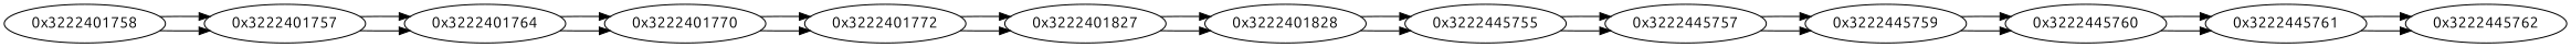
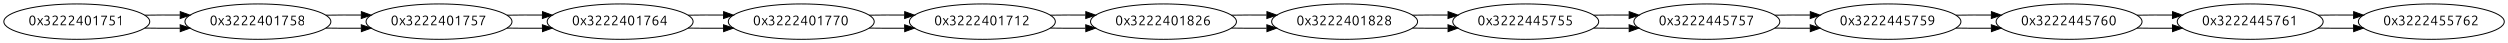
  digraph {
    fontname=Ubuntu
    rankdir=LR
    node [fontname=Ubuntu]
    edge [fontname=Ubuntu]
+   n1 [label="0x3222401751"]
    n2 [label="0x3222401758"]
    n3 [label="0x3222401757"]
    n4 [label="0x3222401764"]
    n5 [label="0x3222401770"]
-   n6 [label="0x3222401772"]
-   n7 [label="0x3222401827"]
+   n6 [label="0x3222401712"]
+   n7 [label="0x3222401826"]
    n8 [label="0x3222401828"]
    n9 [label="0x3222445755"]
    n10 [label="0x3222445757"]
    n11 [label="0x3222445759"]
    n12 [label="0x3222445760"]
    n13 [label="0x3222445761"]
-   n14 [label="0x3222445762"]
+   n14 [label="0x3222455762"]
+   n1 -> n2
+   n1 -> n2
    n2 -> n3
    n2 -> n3
    n3 -> n4
    n3 -> n4
    n4 -> n5
    n4 -> n5
    n5 -> n6
    n5 -> n6
    n6 -> n7
    n6 -> n7
    n7 -> n8
    n7 -> n8
    n8 -> n9
    n8 -> n9
    n9 -> n10
    n9 -> n10
    n10 -> n11
    n10 -> n11
    n11 -> n12
    n11 -> n12
    n12 -> n13
    n12 -> n13
    n13 -> n14
    n13 -> n14
  }
